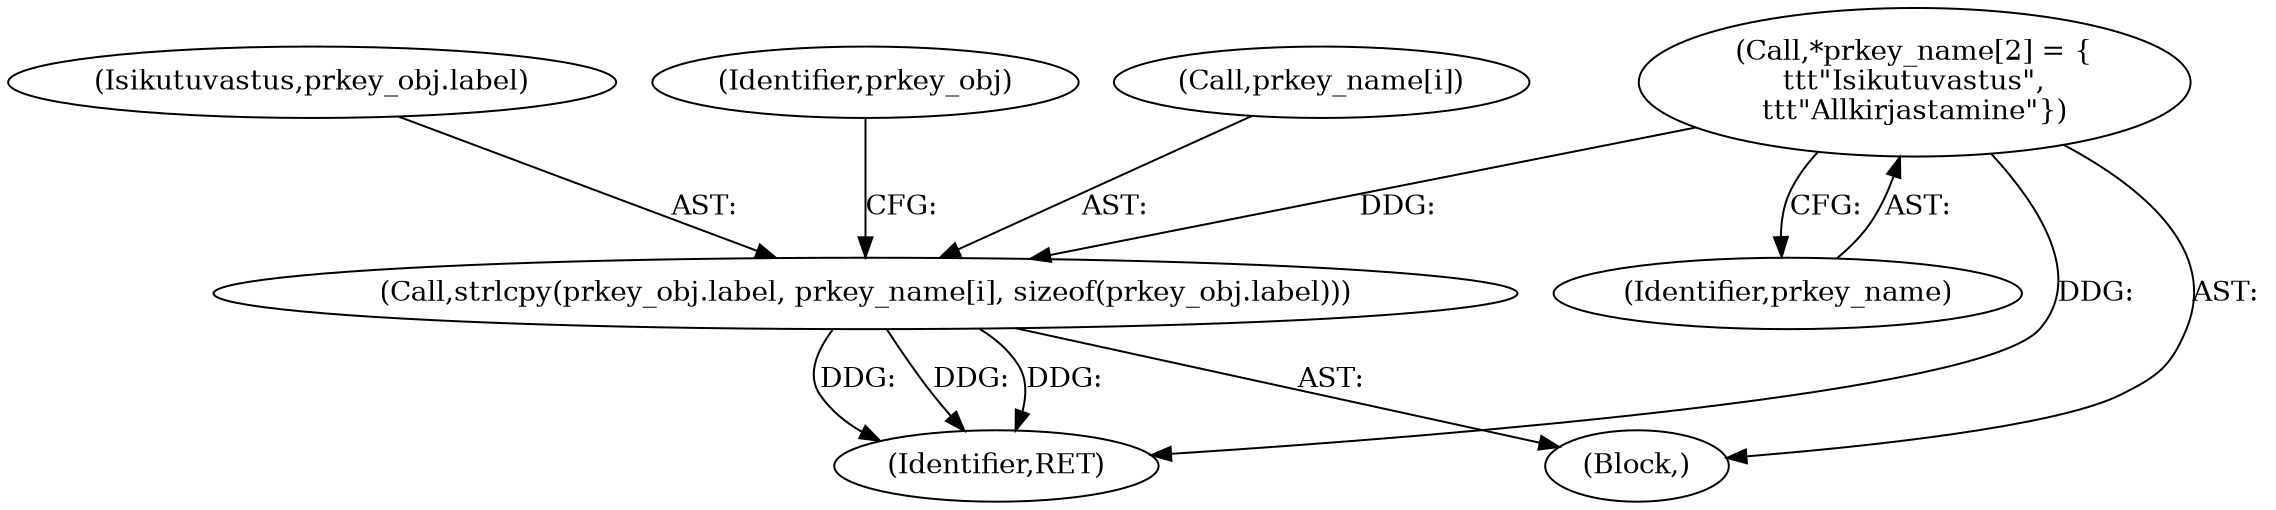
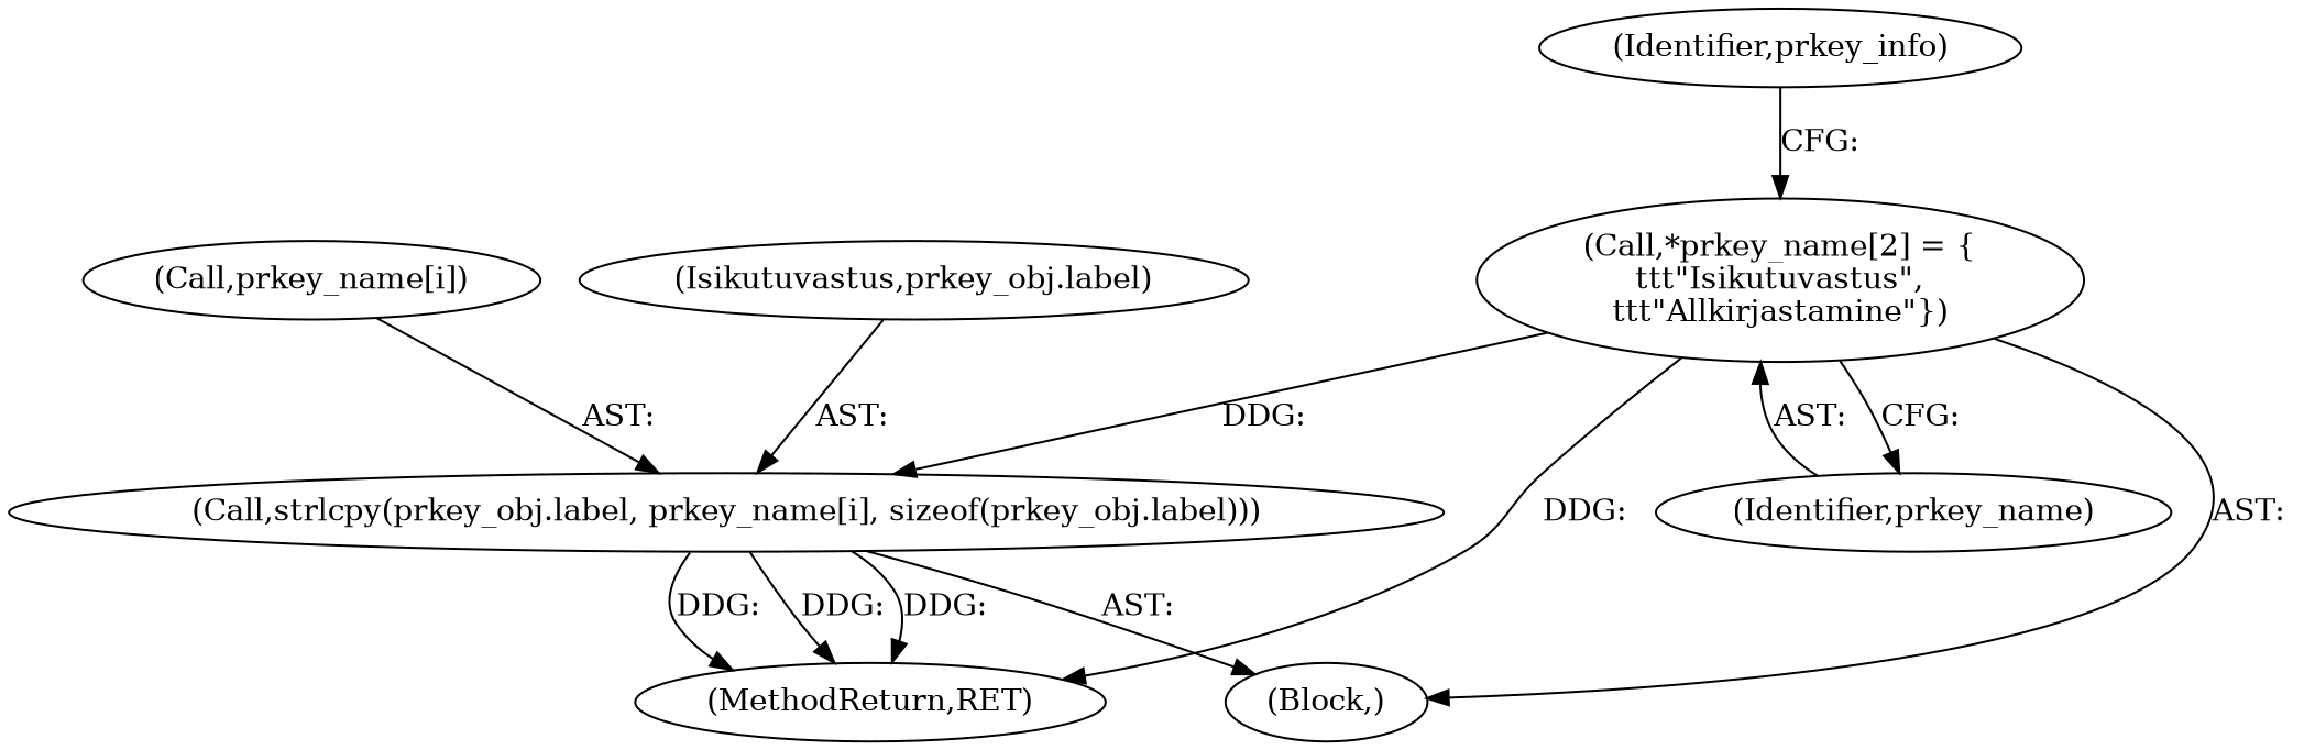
  digraph {
    n1 [label="(Call,*prkey_name[2] = {\n\t\t\t\"Isikutuvastus\",\n\t\t\t\"Allkirjastamine\"})"]
    n2 [label="(Call,strlcpy(prkey_obj.label, prkey_name[i], sizeof(prkey_obj.label)))"]
-   n3 [label="(Identifier,RET)"]
+   n3 [label="(MethodReturn,RET)"]
    n4 [label="(Identifier,prkey_name)"]
    n5 [label="(Block,)"]
    n6 [label="(Isikutuvastus,prkey_obj.label)"]
-   n7 [label="(Identifier,prkey_obj)"]
    n8 [label="(Call,prkey_name[i])"]
+   n9 [label="(Identifier,prkey_info)"]
    n1 -> n2 [label="DDG: "]
    n1 -> n3 [label="DDG: "]
    n1 -> n4 [label="CFG: "]
    n1 -> n5 [label="AST: "]
    n2 -> n3 [label="DDG: "]
    n2 -> n3 [label="DDG: "]
    n2 -> n3 [label="DDG: "]
    n2 -> n5 [label="AST: "]
    n4 -> n1 [label="AST: "]
    n6 -> n2 [label="AST: "]
-   n7 -> n2 [label="CFG: "]
    n8 -> n2 [label="AST: "]
+   n9 -> n1 [label="CFG: "]
  }
